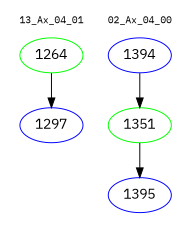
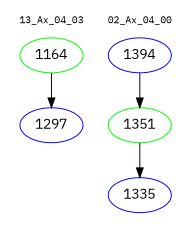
  digraph {
    fontname="IBM Plex Mono"
    node [color=blue fontname="IBM Plex Mono"]
    edge [color=black fontname="IBM Plex Mono"]
-   n1 [color=green label=1264]
+   n1 [color=green label=1164]
    n2 [label=1297]
    n3 [label=1394]
    n4 [color=green label=1351]
-   n5 [label=1395]
+   n5 [label=1335]
    subgraph cluster_1 {
      color=white
      fontsize=10
-     label="13_Ax_04_01"
+     label="13_Ax_04_03"
      n1
      n2
    }
    subgraph cluster_2 {
      color=white
      fontsize=10
      label="02_Ax_04_00"
      n3
      n4
      n5
    }
    n1 -> n2
    n3 -> n4
    n4 -> n5
  }
